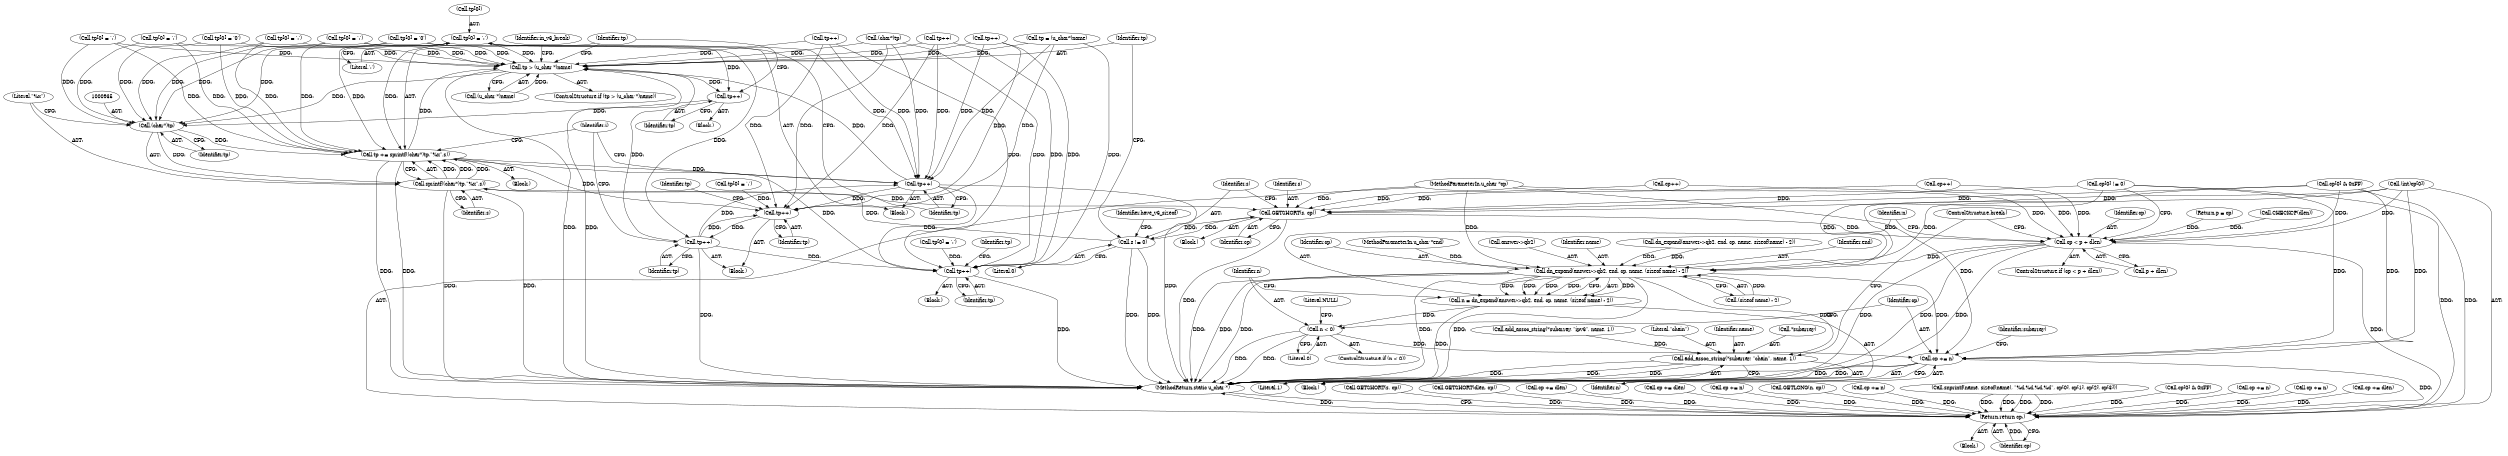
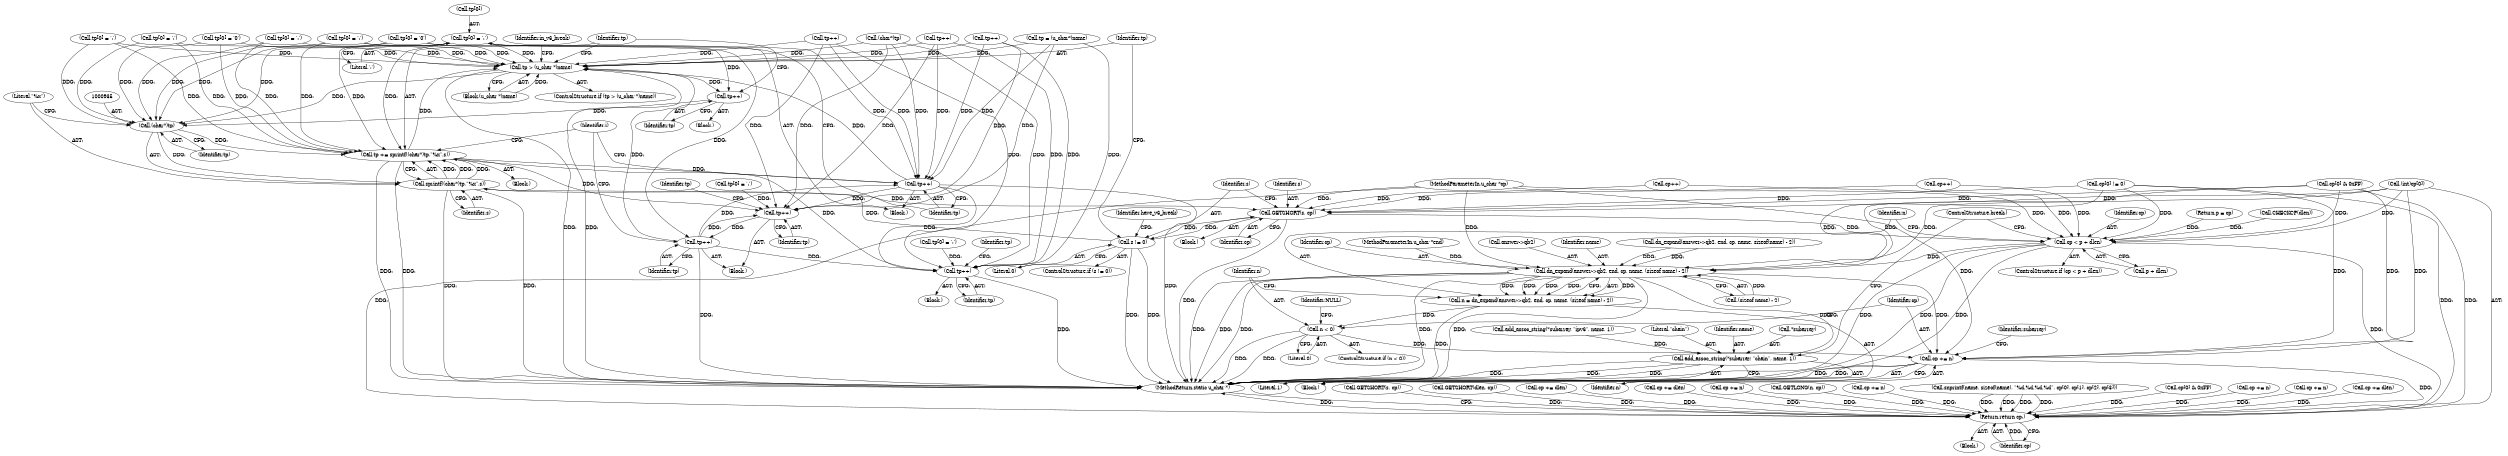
  digraph {
    n1 [label="(Call,tp[0] = ':')"]
    n2 [label="(Call,tp > (u_char *)name)"]
    n3 [label="(Call,(char*)tp)"]
    n4 [label="(Call,tp += sprintf((char*)tp,\"%x\",s))"]
    n5 [label="(Call,tp++)"]
    n6 [label="(Literal,':')"]
    n7 [label="(Block,)"]
    n8 [label="(Call,tp++)"]
-   n9 [label="(Call,(u_char *)name)"]
+   n9 [label="(Block,(u_char *)name)"]
    n10 [label="(ControlStructure,if (tp > (u_char *)name))"]
    n11 [label="(MethodReturn,static u_char *)"]
    n12 [label="(Call,sprintf((char*)tp,\"%x\",s))"]
    n13 [label="(Identifier,tp)"]
    n14 [label="(Call,tp++)"]
    n15 [label="(Call,tp++)"]
    n16 [label="(Block,)"]
    n17 [label="(Identifier,tp)"]
    n18 [label="(Identifier,tp)"]
    n19 [label="(Block,)"]
    n20 [label="(Return,return cp;)"]
    n21 [label="(Call,GETSHORT(s, cp))"]
    n22 [label="(Identifier,s)"]
    n23 [label="(Call,tp++)"]
    n24 [label="(Identifier,tp)"]
    n25 [label="(Block,)"]
    n26 [label="(Block,)"]
    n27 [label="(Identifier,tp)"]
    n28 [label="(Identifier,tp)"]
    n29 [label="(Call,s != 0)"]
    n30 [label="(Call,cp < p + dlen)"]
    n31 [label="(Block,)"]
    n32 [label="(Identifier,cp)"]
+   n33 [label="(ControlStructure,if (s != 0))"]
    n34 [label="(Literal,0)"]
    n35 [label="(Call,dn_expand(answer->qb2, end, cp, name, (sizeof name) - 2))"]
    n36 [label="(ControlStructure,if (cp < p + dlen))"]
    n37 [label="(Call,p + dlen)"]
    n38 [label="(Call,n = dn_expand(answer->qb2, end, cp, name, (sizeof name) - 2))"]
    n39 [label="(Call,cp += n)"]
    n40 [label="(Call,add_assoc_string(*subarray, \"chain\", name, 1))"]
    n41 [label="(Call,(sizeof name) - 2)"]
    n42 [label="(Block,)"]
    n43 [label="(Identifier,cp)"]
    n44 [label="(Call,n < 0)"]
    n45 [label="(Block,)"]
    n46 [label="(Identifier,n)"]
    n47 [label="(Literal,1)"]
    n48 [label="(Literal,0)"]
    n49 [label="(ControlStructure,if (n < 0))"]
    n50 [label="(Identifier,subarray)"]
    n51 [label="(Call,tp[0] = '0')"]
-   n52 [label="(Identifier,end)"]
    n53 [label="(Literal,\"chain\")"]
    n54 [label="(Call,(int)cp[0])"]
    n55 [label="(Identifier,cp)"]
    n56 [label="(Call,GETSHORT(s, cp))"]
    n57 [label="(Call,GETSHORT(dlen, cp))"]
    n58 [label="(Call,cp += dlen)"]
    n59 [label="(Call,tp++)"]
    n60 [label="(Identifier,n)"]
    n61 [label="(Identifier,name)"]
    n62 [label="(Call,cp++)"]
    n63 [label="(Call,*subarray)"]
    n64 [label="(MethodParameterIn,u_char *end)"]
    n65 [label="(Call,answer->qb2)"]
    n66 [label="(MethodParameterIn,u_char *cp)"]
    n67 [label="(Call,cp += dlen)"]
-   n68 [label="(Literal,NULL)"]
+   n68 [label="(Identifier,NULL)"]
    n69 [label="(Identifier,s)"]
    n70 [label="(Identifier,tp)"]
    n71 [label="(Call,tp[0] = ':')"]
    n72 [label="(Call,tp = (u_char*)name)"]
    n73 [label="(Identifier,tp)"]
    n74 [label="(Identifier,in_v6_break)"]
    n75 [label="(Identifier,cp)"]
    n76 [label="(Call,cp++)"]
    n77 [label="(Call,tp[0] = ':')"]
    n78 [label="(Call,cp += n)"]
    n79 [label="(Return,p = cp)"]
    n80 [label="(Call,GETLONG(n, cp))"]
    n81 [label="(Call,(char*)tp)"]
    n82 [label="(Call,cp += n)"]
    n83 [label="(Call,snprintf(name, sizeof(name), \"%d.%d.%d.%d\", cp[0], cp[1], cp[2], cp[3]))"]
    n84 [label="(Call,tp[0] = ':')"]
    n85 [label="(Identifier,i)"]
    n86 [label="(Call,tp[0] = ':')"]
    n87 [label="(Call,cp[0] & 0xFF)"]
    n88 [label="(Identifier,n)"]
    n89 [label="(Call,cp += n)"]
    n90 [label="(Call,cp += n)"]
    n91 [label="(Call,cp += dlen)"]
    n92 [label="(Call,tp++)"]
    n93 [label="(Call,tp[0] = ':')"]
    n94 [label="(Call,add_assoc_string(*subarray, \"ipv6\", name, 1))"]
    n95 [label="(Identifier,cp)"]
    n96 [label="(Call,tp[0] = ':')"]
    n97 [label="(Identifier,tp)"]
    n98 [label="(Literal,\"%x\")"]
-   n99 [label="(Identifier,have_v6_sizeof)"]
+   n99 [label="(Identifier,have_v6_break)"]
    n100 [label="(Identifier,tp)"]
    n101 [label="(Call,cp[0] != 0)"]
    n102 [label="(Call,tp++)"]
    n103 [label="(Identifier,name)"]
    n104 [label="(Call,dn_expand(answer->qb2, end, cp, name, sizeof(name) - 2))"]
    n105 [label="(Call,tp[0])"]
    n106 [label="(Call,tp[0] = '0')"]
    n107 [label="(Identifier,s)"]
    n108 [label="(Call,cp[0] & 0xFF)"]
    n109 [label="(ControlStructure,break;)"]
    n110 [label="(Call,CHECKCP(dlen))"]
    1000935
    n1 -> n2 [label="DDG: "]
    n1 -> n3 [label="DDG: "]
    n1 -> n4 [label="DDG: "]
    n1 -> n5 [label="DDG: "]
    n1 -> n6 [label="CFG: "]
    n1 -> n7 [label="AST: "]
    n2 -> n3 [label="DDG: "]
    n2 -> n8 [label="DDG: "]
    n2 -> n9 [label="CFG: "]
    n2 -> n10 [label="AST: "]
    n2 -> n11 [label="DDG: "]
    n2 -> n11 [label="DDG: "]
    n3 -> n4 [label="DDG: "]
    n3 -> n12 [label="AST: "]
    n3 -> n12 [label="DDG: "]
    n3 -> n13 [label="CFG: "]
    n4 -> n2 [label="DDG: "]
    n4 -> n5 [label="DDG: "]
    n4 -> n11 [label="DDG: "]
    n4 -> n11 [label="DDG: "]
    n4 -> n12 [label="CFG: "]
    n4 -> n14 [label="DDG: "]
    n4 -> n15 [label="DDG: "]
    n4 -> n16 [label="AST: "]
    n5 -> n2 [label="DDG: "]
    n5 -> n7 [label="AST: "]
    n5 -> n11 [label="DDG: "]
    n5 -> n14 [label="DDG: "]
    n5 -> n15 [label="DDG: "]
    n5 -> n17 [label="CFG: "]
    n6 -> n1 [label="AST: "]
    n8 -> n3 [label="DDG: "]
    n8 -> n18 [label="CFG: "]
    n8 -> n19 [label="AST: "]
    n9 -> n2 [label="AST: "]
    n9 -> n2 [label="DDG: "]
    n11 -> n20 [label="CFG: "]
    n12 -> n4 [label="AST: "]
    n12 -> n4 [label="DDG: "]
    n12 -> n4 [label="DDG: "]
    n12 -> n4 [label="DDG: "]
    n12 -> n11 [label="DDG: "]
    n12 -> n11 [label="DDG: "]
    n12 -> n21 [label="DDG: "]
    n12 -> n22 [label="CFG: "]
    n13 -> n3 [label="AST: "]
    n14 -> n23 [label="DDG: "]
    n14 -> n24 [label="CFG: "]
    n14 -> n25 [label="AST: "]
    n15 -> n11 [label="DDG: "]
    n15 -> n26 [label="AST: "]
    n15 -> n27 [label="CFG: "]
    n17 -> n1 [label="CFG: "]
    n17 -> n5 [label="AST: "]
    n18 -> n8 [label="AST: "]
    n20 -> n11 [label="DDG: "]
    n20 -> n42 [label="AST: "]
    n20 -> n43 [label="CFG: "]
    n21 -> n11 [label="DDG: "]
    n21 -> n29 [label="DDG: "]
    n21 -> n30 [label="DDG: "]
    n21 -> n31 [label="AST: "]
    n21 -> n32 [label="CFG: "]
    n22 -> n12 [label="AST: "]
    n23 -> n2 [label="DDG: "]
    n23 -> n5 [label="DDG: "]
    n23 -> n11 [label="DDG: "]
    n23 -> n14 [label="DDG: "]
    n23 -> n15 [label="DDG: "]
    n23 -> n25 [label="AST: "]
    n23 -> n28 [label="CFG: "]
    n24 -> n14 [label="AST: "]
    n27 -> n15 [label="AST: "]
    n28 -> n23 [label="AST: "]
    n29 -> n11 [label="DDG: "]
    n29 -> n11 [label="DDG: "]
    n29 -> n12 [label="DDG: "]
    n29 -> n21 [label="DDG: "]
+   n29 -> n33 [label="AST: "]
    n29 -> n34 [label="CFG: "]
    n30 -> n11 [label="DDG: "]
    n30 -> n11 [label="DDG: "]
    n30 -> n11 [label="DDG: "]
    n30 -> n20 [label="DDG: "]
    n30 -> n35 [label="DDG: "]
    n30 -> n36 [label="AST: "]
    n30 -> n37 [label="CFG: "]
    n32 -> n21 [label="AST: "]
    n34 -> n29 [label="AST: "]
    n35 -> n11 [label="DDG: "]
    n35 -> n11 [label="DDG: "]
    n35 -> n11 [label="DDG: "]
    n35 -> n11 [label="DDG: "]
    n35 -> n11 [label="DDG: "]
    n35 -> n38 [label="AST: "]
    n35 -> n38 [label="DDG: "]
    n35 -> n38 [label="DDG: "]
    n35 -> n38 [label="DDG: "]
    n35 -> n38 [label="DDG: "]
    n35 -> n38 [label="DDG: "]
    n35 -> n39 [label="DDG: "]
    n35 -> n40 [label="DDG: "]
    n35 -> n41 [label="CFG: "]
    n37 -> n30 [label="AST: "]
    n38 -> n11 [label="DDG: "]
    n38 -> n35 [label="CFG: "]
    n38 -> n44 [label="DDG: "]
    n38 -> n45 [label="AST: "]
    n39 -> n11 [label="DDG: "]
    n39 -> n11 [label="DDG: "]
    n39 -> n20 [label="DDG: "]
    n39 -> n45 [label="AST: "]
    n39 -> n46 [label="CFG: "]
    n40 -> n11 [label="DDG: "]
    n40 -> n11 [label="DDG: "]
    n40 -> n11 [label="DDG: "]
    n40 -> n45 [label="AST: "]
    n40 -> n47 [label="CFG: "]
    n41 -> n35 [label="AST: "]
    n41 -> n35 [label="DDG: "]
    n43 -> n20 [label="AST: "]
    n43 -> n20 [label="DDG: "]
    n44 -> n11 [label="DDG: "]
    n44 -> n11 [label="DDG: "]
    n44 -> n39 [label="DDG: "]
    n44 -> n48 [label="CFG: "]
    n44 -> n49 [label="AST: "]
    n46 -> n39 [label="AST: "]
    n47 -> n40 [label="AST: "]
    n48 -> n44 [label="AST: "]
    n50 -> n39 [label="CFG: "]
    n51 -> n2 [label="DDG: "]
    n51 -> n3 [label="DDG: "]
    n51 -> n4 [label="DDG: "]
    n51 -> n23 [label="DDG: "]
-   n52 -> n35 [label="AST: "]
    n53 -> n40 [label="AST: "]
    n54 -> n20 [label="AST: "]
    n54 -> n21 [label="DDG: "]
    n54 -> n30 [label="DDG: "]
    n54 -> n35 [label="DDG: "]
    n54 -> n39 [label="DDG: "]
    n55 -> n35 [label="AST: "]
    n56 -> n20 [label="DDG: "]
    n57 -> n20 [label="DDG: "]
    n58 -> n20 [label="DDG: "]
    n59 -> n2 [label="DDG: "]
    n59 -> n5 [label="DDG: "]
    n59 -> n14 [label="DDG: "]
    n59 -> n15 [label="DDG: "]
    n60 -> n30 [label="CFG: "]
    n60 -> n38 [label="AST: "]
    n61 -> n40 [label="AST: "]
    n62 -> n21 [label="DDG: "]
    n62 -> n30 [label="DDG: "]
    n63 -> n40 [label="AST: "]
    n64 -> n35 [label="DDG: "]
    n65 -> n35 [label="AST: "]
-   n66 -> n20 [label="AST: "]
+   n66 -> n20 [label="DDG: "]
    n66 -> n21 [label="DDG: "]
    n66 -> n30 [label="DDG: "]
    n66 -> n35 [label="DDG: "]
    n66 -> n39 [label="DDG: "]
    n67 -> n20 [label="DDG: "]
    n68 -> n44 [label="CFG: "]
    n69 -> n21 [label="CFG: "]
    n69 -> n29 [label="AST: "]
    n70 -> n2 [label="AST: "]
    n70 -> n29 [label="CFG: "]
    n71 -> n2 [label="DDG: "]
    n71 -> n3 [label="DDG: "]
    n71 -> n4 [label="DDG: "]
    n72 -> n2 [label="DDG: "]
    n72 -> n5 [label="DDG: "]
    n72 -> n14 [label="DDG: "]
    n72 -> n15 [label="DDG: "]
    n73 -> n14 [label="CFG: "]
    n74 -> n2 [label="CFG: "]
    n75 -> n30 [label="AST: "]
    n76 -> n21 [label="DDG: "]
    n76 -> n30 [label="DDG: "]
    n77 -> n2 [label="DDG: "]
    n77 -> n3 [label="DDG: "]
    n77 -> n4 [label="DDG: "]
    n78 -> n20 [label="DDG: "]
    n79 -> n30 [label="DDG: "]
    n80 -> n20 [label="DDG: "]
    n81 -> n2 [label="DDG: "]
    n81 -> n5 [label="DDG: "]
    n81 -> n14 [label="DDG: "]
    n81 -> n15 [label="DDG: "]
    n82 -> n20 [label="DDG: "]
    n83 -> n20 [label="DDG: "]
    n83 -> n20 [label="DDG: "]
    n83 -> n20 [label="DDG: "]
    n83 -> n20 [label="DDG: "]
    n84 -> n2 [label="DDG: "]
    n84 -> n3 [label="DDG: "]
    n84 -> n4 [label="DDG: "]
    n84 -> n8 [label="DDG: "]
    n85 -> n4 [label="CFG: "]
    n85 -> n5 [label="CFG: "]
    n85 -> n23 [label="CFG: "]
    n86 -> n15 [label="DDG: "]
    n87 -> n20 [label="DDG: "]
    n88 -> n38 [label="CFG: "]
    n88 -> n44 [label="AST: "]
    n89 -> n20 [label="DDG: "]
    n90 -> n20 [label="DDG: "]
    n91 -> n20 [label="DDG: "]
    n92 -> n2 [label="DDG: "]
    n92 -> n5 [label="DDG: "]
    n92 -> n14 [label="DDG: "]
    n92 -> n15 [label="DDG: "]
    n93 -> n2 [label="DDG: "]
    n93 -> n3 [label="DDG: "]
    n93 -> n4 [label="DDG: "]
    n94 -> n40 [label="DDG: "]
    n95 -> n39 [label="AST: "]
    n95 -> n44 [label="CFG: "]
    n96 -> n14 [label="DDG: "]
    n97 -> n2 [label="CFG: "]
    n97 -> n4 [label="AST: "]
    n97 -> n8 [label="CFG: "]
    n98 -> n3 [label="CFG: "]
    n98 -> n12 [label="AST: "]
    n99 -> n29 [label="CFG: "]
    n100 -> n15 [label="CFG: "]
    n101 -> n20 [label="DDG: "]
    n101 -> n21 [label="DDG: "]
-   n101 -> n30 [label="CFG: "]
+   n101 -> n30 [label="DDG: "]
    n101 -> n35 [label="DDG: "]
    n101 -> n39 [label="DDG: "]
    n102 -> n2 [label="DDG: "]
    n102 -> n5 [label="DDG: "]
    n102 -> n14 [label="DDG: "]
    n102 -> n15 [label="DDG: "]
    n103 -> n35 [label="AST: "]
    n104 -> n35 [label="DDG: "]
    n104 -> n35 [label="DDG: "]
    n105 -> n1 [label="AST: "]
    n106 -> n2 [label="DDG: "]
    n106 -> n3 [label="DDG: "]
    n106 -> n4 [label="DDG: "]
    n107 -> n21 [label="AST: "]
    n108 -> n20 [label="DDG: "]
    n108 -> n21 [label="DDG: "]
    n108 -> n30 [label="DDG: "]
    n108 -> n35 [label="DDG: "]
    n108 -> n39 [label="DDG: "]
    n109 -> n30 [label="CFG: "]
    n109 -> n40 [label="CFG: "]
    n110 -> n30 [label="DDG: "]
    1000935 -> n3 [label="AST: "]
  }
